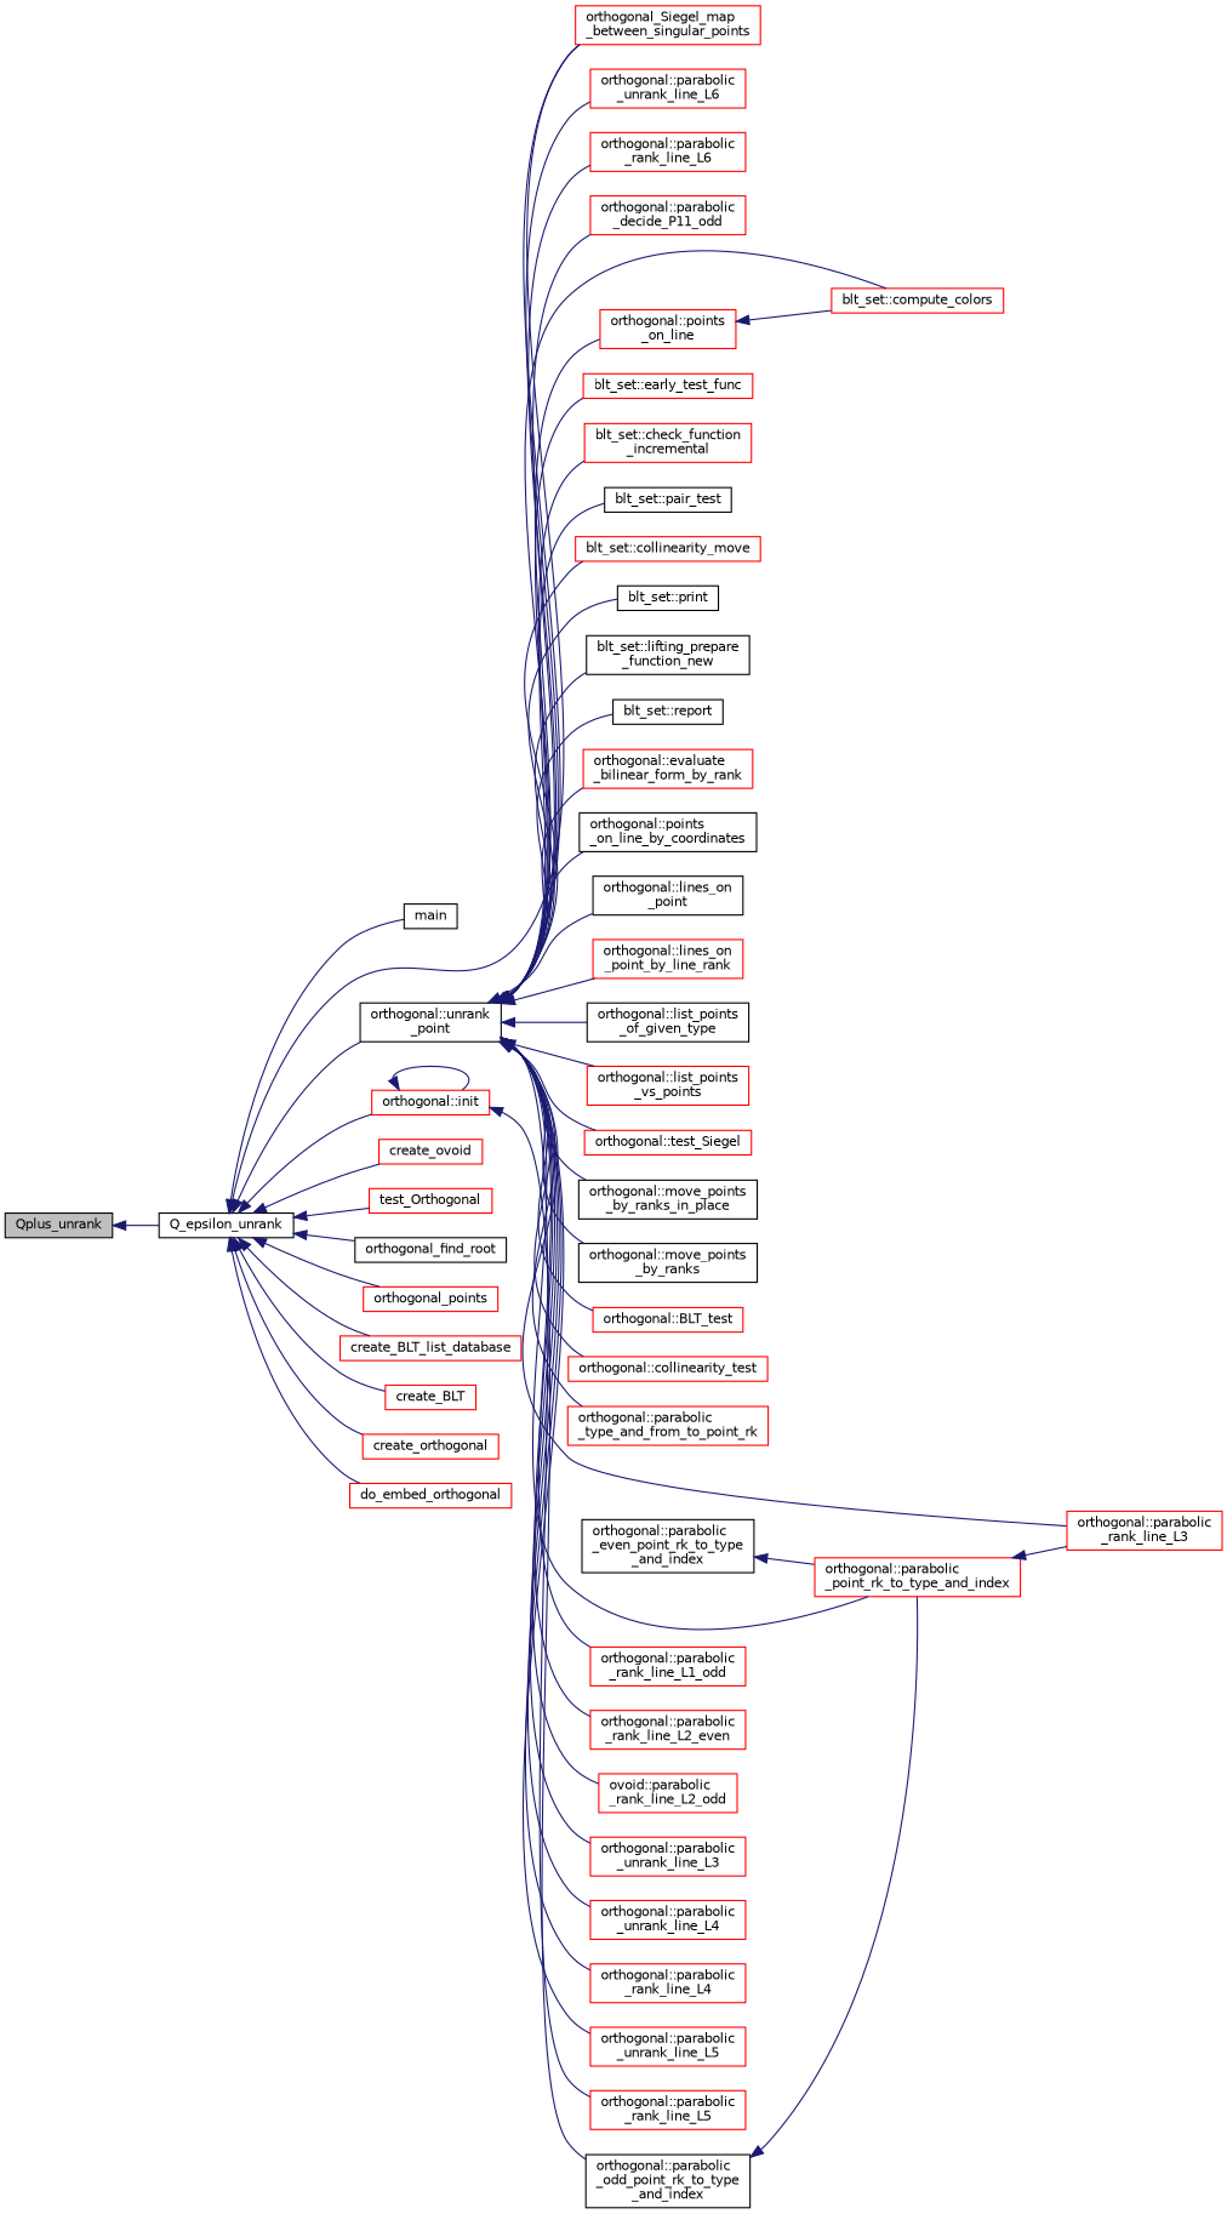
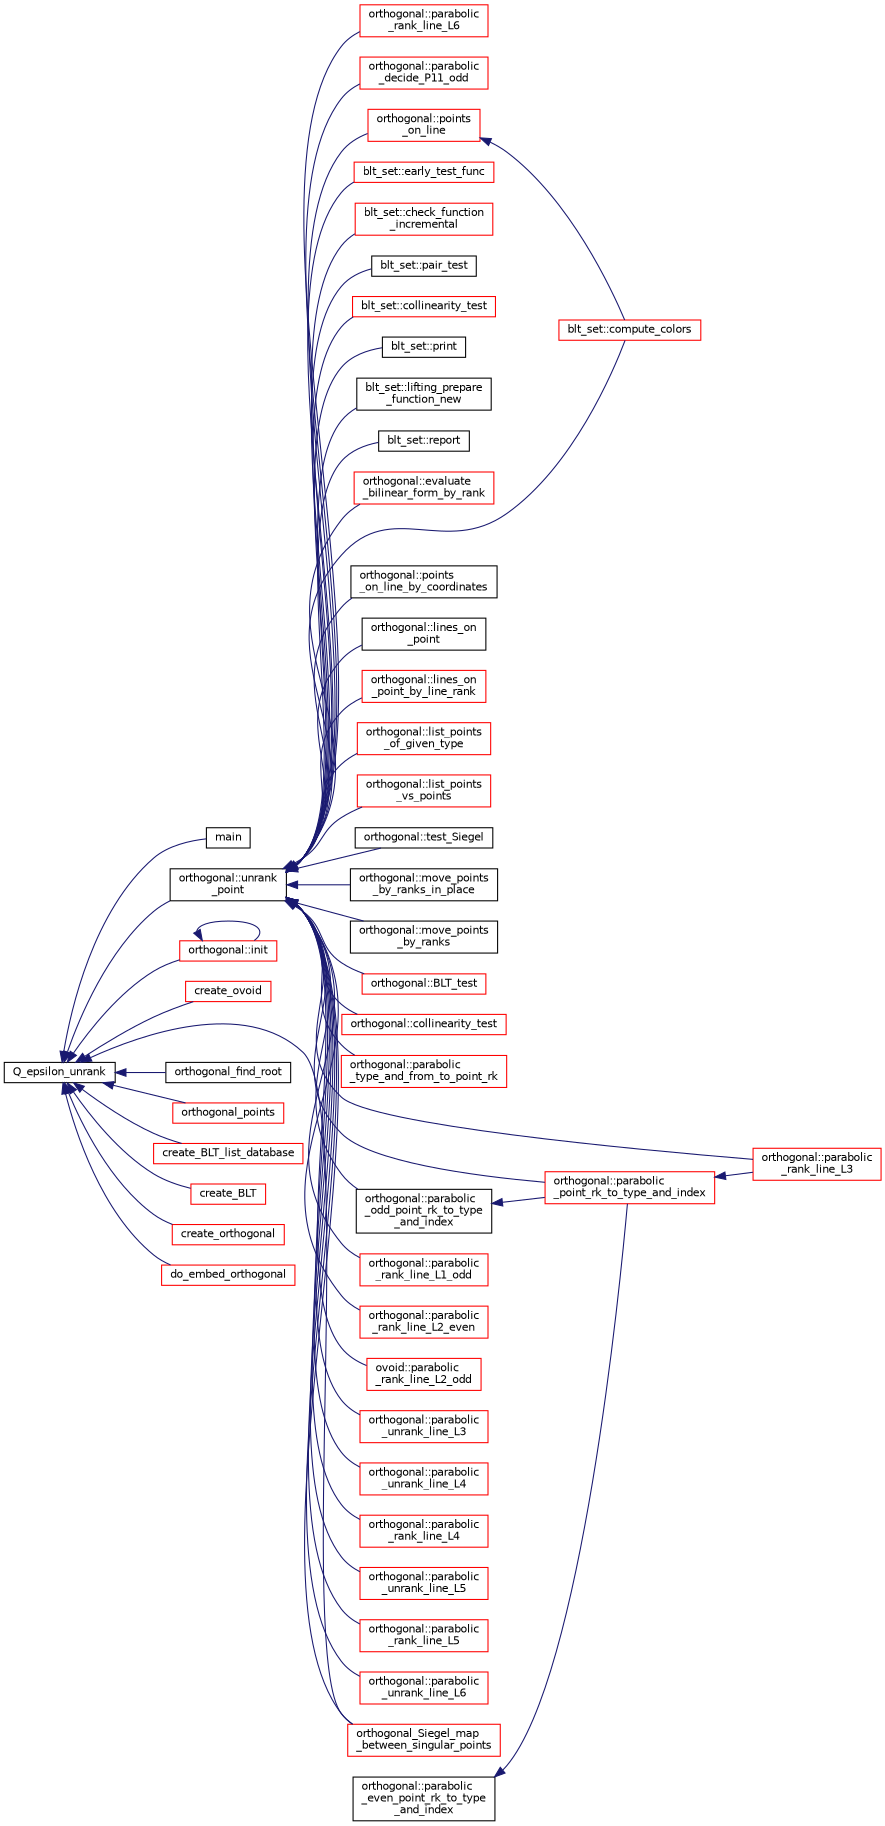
  digraph {
    rankdir=LR
    node [color=red fillcolor=white fontname=Helvetica fontsize=10 shape=record style=filled]
    edge [color=midnightblue dir=back fontname=Helvetica fontsize=10 labelfontname=Helvetica labelfontsize=10 style=solid]
-   n1 [color=black fillcolor=grey75 fontcolor=black height=0.2 label=Qplus_unrank width=0.4]
    n2 [color=black height=0.2 label=Q_epsilon_unrank width=0.4]
    n3 [color=black height=0.2 label=main width=0.4]
    n4 [color=black height=0.2 label="orthogonal::unrank\l_point" width=0.4]
    n5 [height=0.2 label="orthogonal::init" width=0.4]
    n6 [height=0.2 label=create_ovoid width=0.4]
-   n7 [height=0.2 label=test_Orthogonal width=0.4]
    n8 [height=0.2 label="orthogonal_Siegel_map\l_between_singular_points" width=0.4]
    n9 [color=black height=0.2 label=orthogonal_find_root width=0.4]
    n10 [height=0.2 label=orthogonal_points width=0.4]
    n11 [height=0.2 label=create_BLT_list_database width=0.4]
    n12 [height=0.2 label=create_BLT width=0.4]
    n13 [height=0.2 label=create_orthogonal width=0.4]
    n14 [height=0.2 label=do_embed_orthogonal width=0.4]
    n15 [height=0.2 label="blt_set::compute_colors" width=0.4]
    n16 [height=0.2 label="blt_set::early_test_func" width=0.4]
    n17 [height=0.2 label="blt_set::check_function\l_incremental" width=0.4]
    n18 [color=black height=0.2 label="blt_set::pair_test" width=0.4]
-   n19 [height=0.2 label="blt_set::collinearity_move" width=0.4]
+   n19 [height=0.2 label="blt_set::collinearity_test" width=0.4]
    n20 [color=black height=0.2 label="blt_set::print" width=0.4]
    n21 [color=black height=0.2 label="blt_set::lifting_prepare\l_function_new" width=0.4]
    n22 [color=black height=0.2 label="blt_set::report" width=0.4]
    n23 [height=0.2 label="orthogonal::evaluate\l_bilinear_form_by_rank" width=0.4]
    n24 [height=0.2 label="orthogonal::points\l_on_line" width=0.4]
    n25 [color=black height=0.2 label="orthogonal::points\l_on_line_by_coordinates" width=0.4]
    n26 [color=black height=0.2 label="orthogonal::lines_on\l_point" width=0.4]
    n27 [height=0.2 label="orthogonal::lines_on\l_point_by_line_rank" width=0.4]
-   n28 [color=black height=0.2 label="orthogonal::list_points\l_of_given_type" width=0.4]
+   n28 [height=0.2 label="orthogonal::list_points\l_of_given_type" width=0.4]
    n29 [height=0.2 label="orthogonal::list_points\l_vs_points" width=0.4]
-   n30 [height=0.2 label="orthogonal::test_Siegel" width=0.4]
+   n30 [color=black height=0.2 label="orthogonal::test_Siegel" width=0.4]
    n31 [color=black height=0.2 label="orthogonal::move_points\l_by_ranks_in_place" width=0.4]
    n32 [color=black height=0.2 label="orthogonal::move_points\l_by_ranks" width=0.4]
    n33 [height=0.2 label="orthogonal::BLT_test" width=0.4]
    n34 [height=0.2 label="orthogonal::collinearity_test" width=0.4]
    n35 [height=0.2 label="orthogonal::parabolic\l_type_and_from_to_point_rk" width=0.4]
    n36 [height=0.2 label="orthogonal::parabolic\l_point_rk_to_type_and_index" width=0.4]
    n37 [height=0.2 label="orthogonal::parabolic\l_rank_line_L3" width=0.4]
    n38 [color=black height=0.2 label="orthogonal::parabolic\l_odd_point_rk_to_type\l_and_index" width=0.4]
    n39 [height=0.2 label="orthogonal::parabolic\l_rank_line_L1_odd" width=0.4]
    n40 [height=0.2 label="orthogonal::parabolic\l_rank_line_L2_even" width=0.4]
    n41 [height=0.2 label="ovoid::parabolic\l_rank_line_L2_odd" width=0.4]
    n42 [height=0.2 label="orthogonal::parabolic\l_unrank_line_L3" width=0.4]
    n43 [height=0.2 label="orthogonal::parabolic\l_unrank_line_L4" width=0.4]
    n44 [height=0.2 label="orthogonal::parabolic\l_rank_line_L4" width=0.4]
    n45 [height=0.2 label="orthogonal::parabolic\l_unrank_line_L5" width=0.4]
    n46 [height=0.2 label="orthogonal::parabolic\l_rank_line_L5" width=0.4]
    n47 [height=0.2 label="orthogonal::parabolic\l_unrank_line_L6" width=0.4]
    n48 [height=0.2 label="orthogonal::parabolic\l_rank_line_L6" width=0.4]
    n49 [height=0.2 label="orthogonal::parabolic\l_decide_P11_odd" width=0.4]
    n50 [color=black height=0.2 label="orthogonal::parabolic\l_even_point_rk_to_type\l_and_index" width=0.4]
-   n1 -> n2
    n2 -> n3
    n2 -> n4
    n2 -> n5
    n2 -> n6
-   n2 -> n7
    n2 -> n8
    n2 -> n9
    n2 -> n10
    n2 -> n11
    n2 -> n12
    n2 -> n13
    n2 -> n14
    n4 -> n8
    n4 -> n15
    n4 -> n16
    n4 -> n17
    n4 -> n18
    n4 -> n19
    n4 -> n20
    n4 -> n21
    n4 -> n22
    n4 -> n23
    n4 -> n24
    n4 -> n25
    n4 -> n26
    n4 -> n27
    n4 -> n28
    n4 -> n29
    n4 -> n30
    n4 -> n31
    n4 -> n32
    n4 -> n33
    n4 -> n34
    n4 -> n35
    n4 -> n36
    n4 -> n37
-   n5 -> n38
+   n4 -> n38
    n4 -> n39
    n4 -> n40
    n4 -> n41
    n4 -> n42
    n4 -> n43
    n4 -> n44
    n4 -> n45
    n4 -> n46
    n4 -> n47
    n4 -> n48
    n4 -> n49
    n5 -> n5
    n24 -> n15
    n36 -> n37
    n38 -> n36
    n50 -> n36
  }
